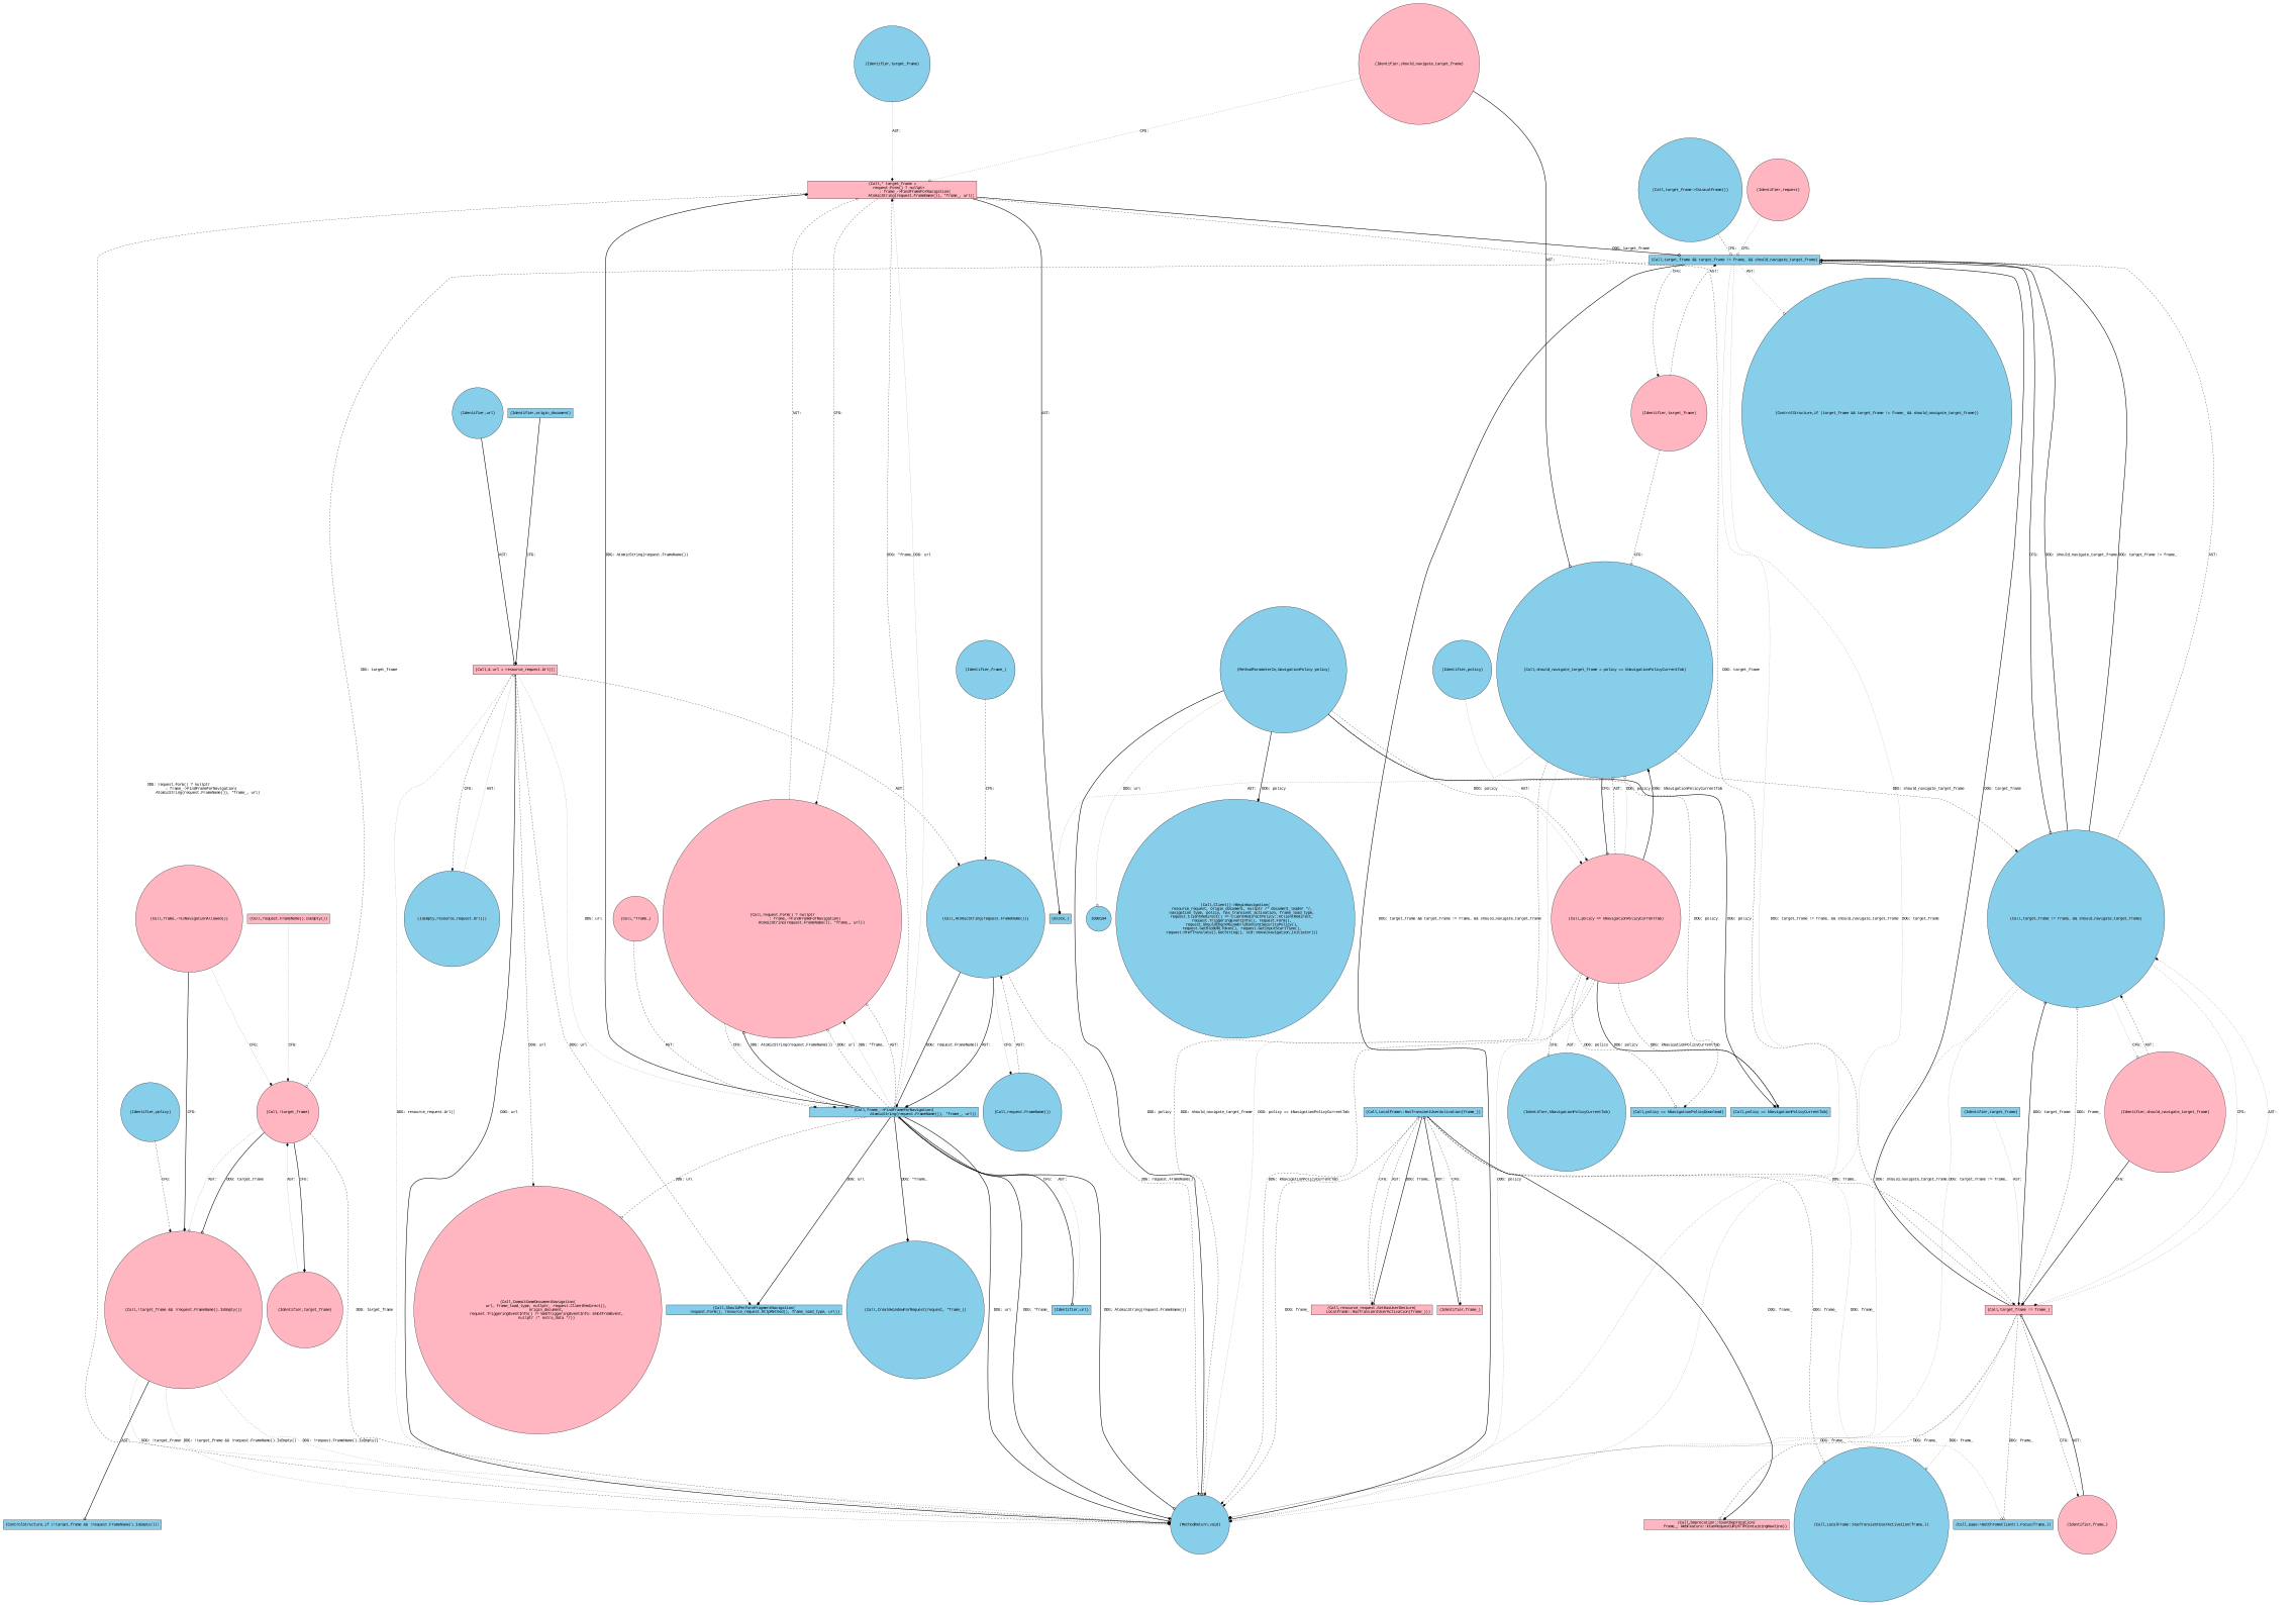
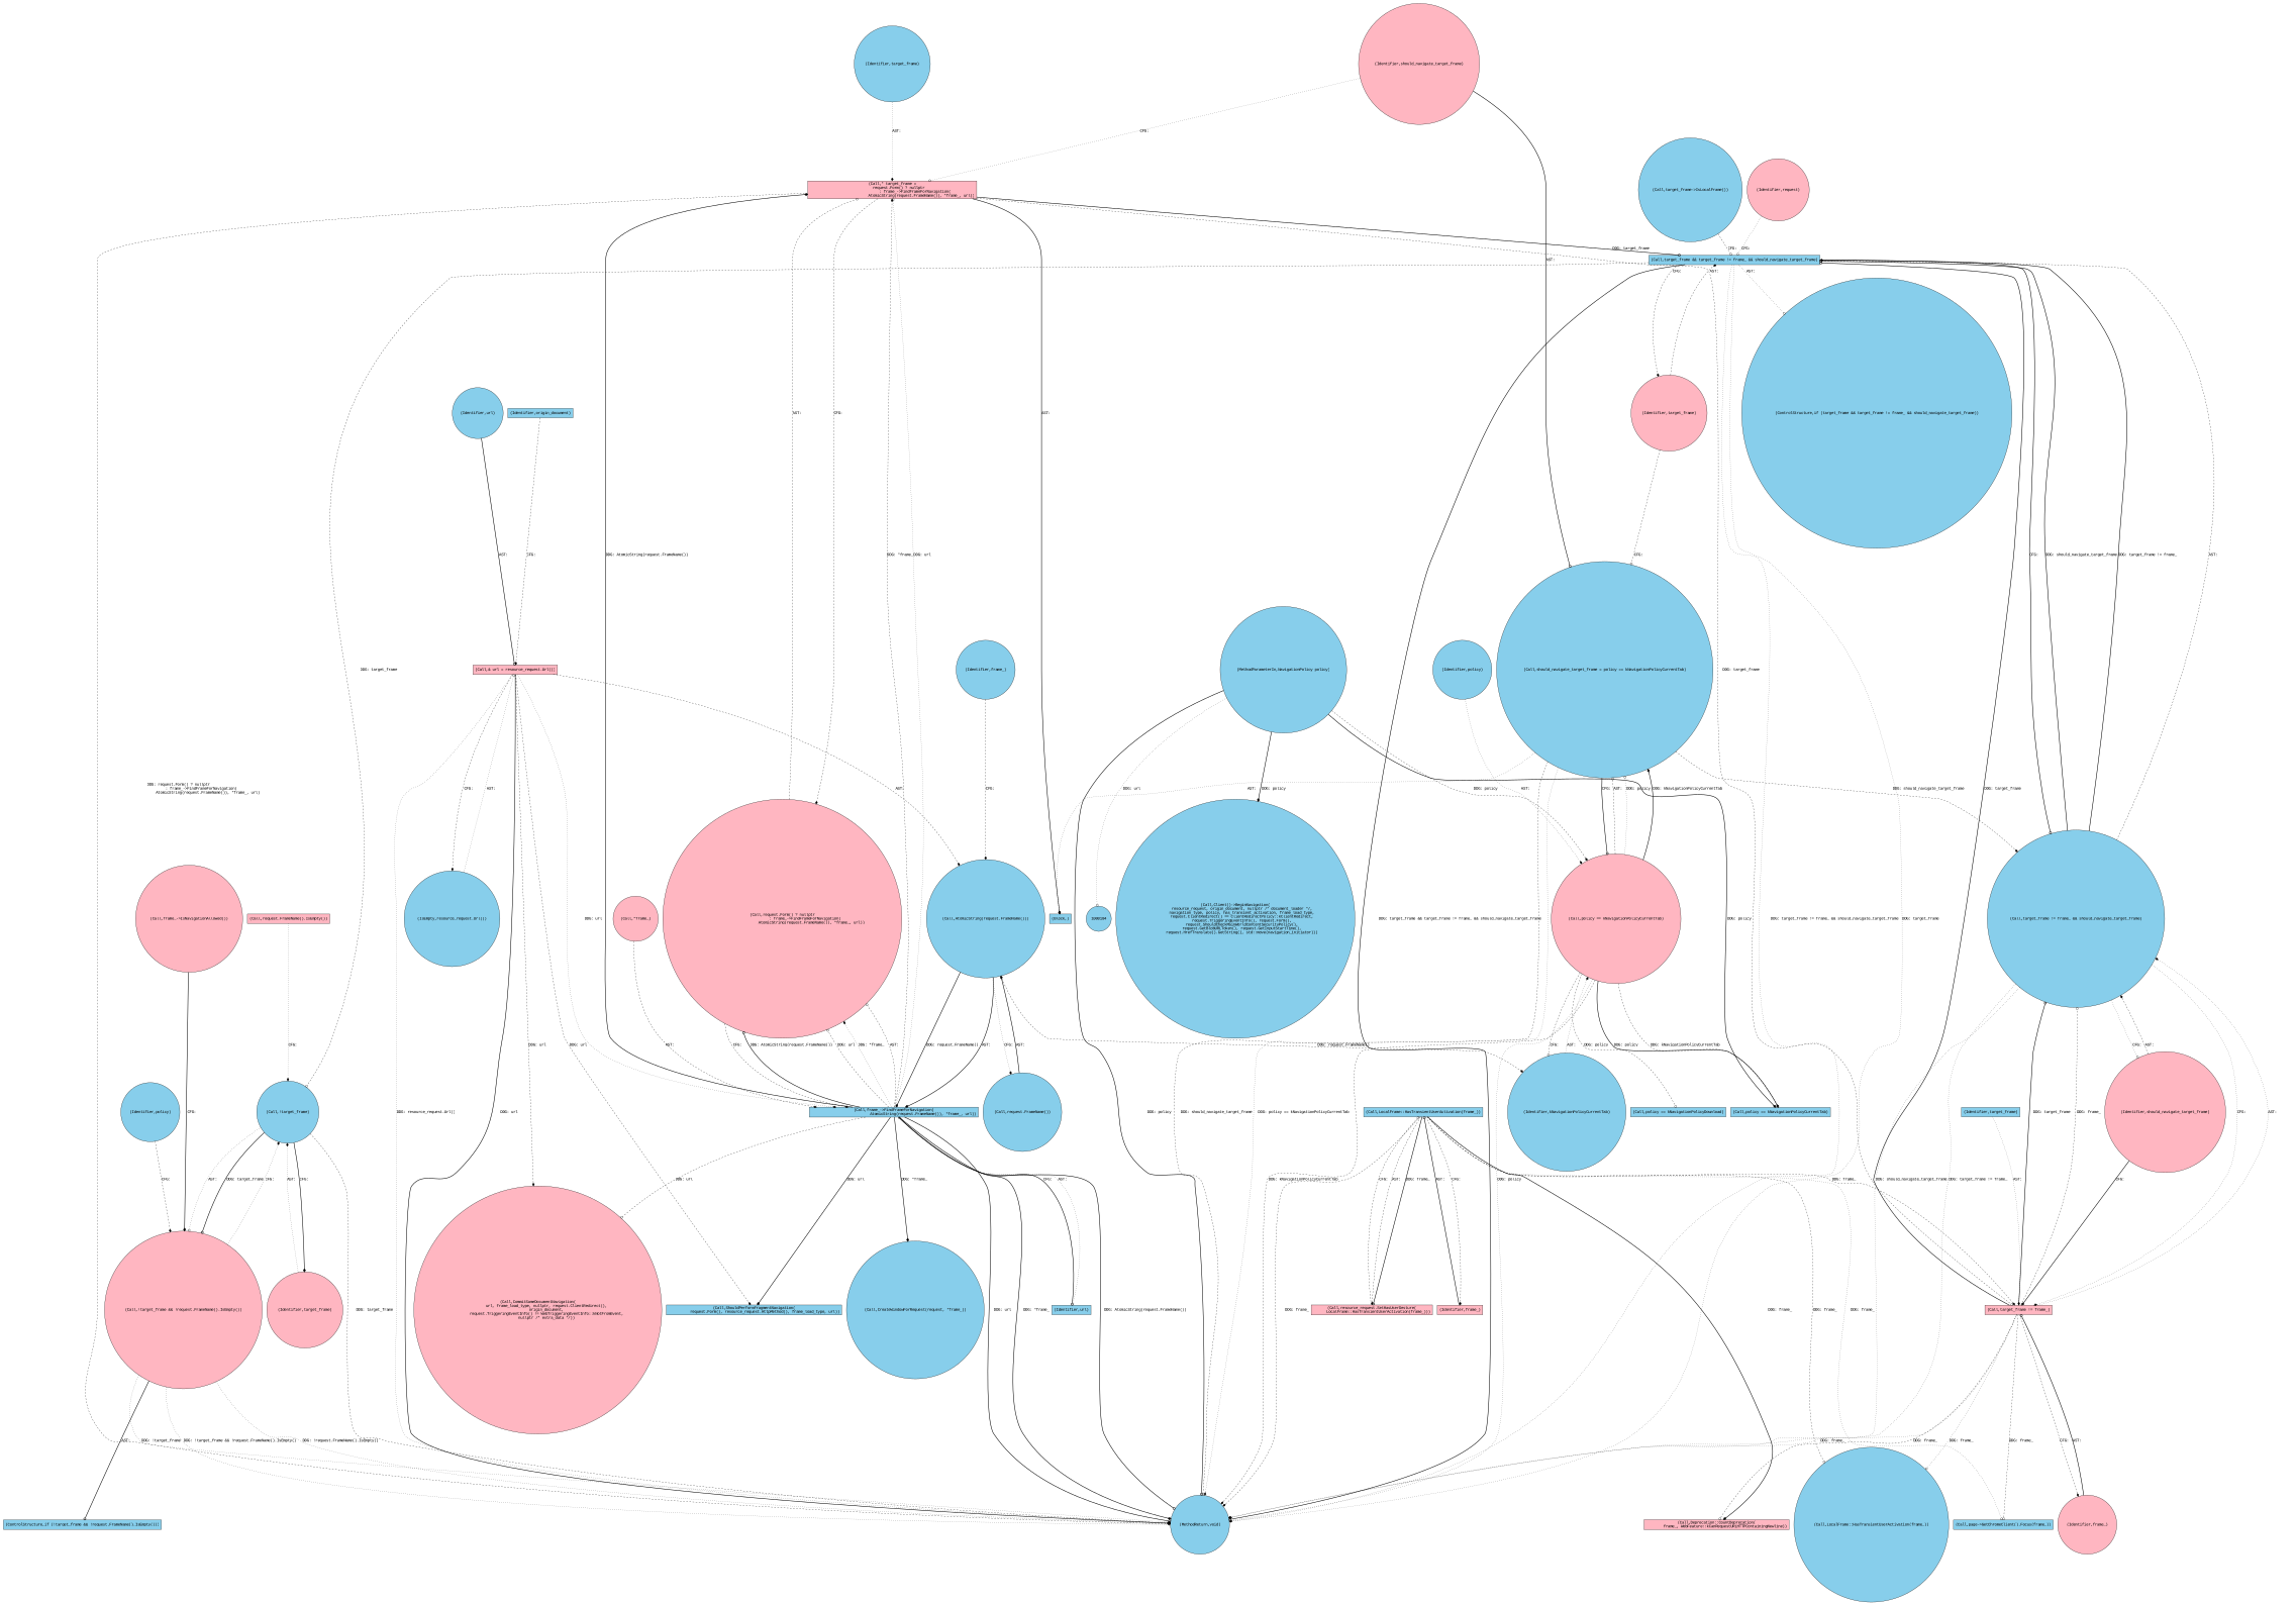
  digraph {
    fontname="Liberation Mono"
    node [fillcolor=skyblue fontname="Liberation Mono" shape=circle style=filled]
    edge [arrowhead=diamond fontname="Liberation Mono" style=dashed]
    n1 [label="(Call,target_frame && target_frame != frame_ && should_navigate_target_frame)" shape=box]
    n2 [label="(Call,target_frame != frame_ && should_navigate_target_frame)"]
-   n3 [fillcolor=lightpink label="(Call,!target_frame)"]
+   n3 [label="(Call,!target_frame)"]
    n4 [label="(ControlStructure,if (target_frame && target_frame != frame_ && should_navigate_target_frame))"]
    n5 [label="(MethodReturn,void)"]
    n6 [fillcolor=lightpink label="(Identifier,target_frame)"]
    n7 [fillcolor=lightpink label="(Call,target_frame != frame_)" shape=box]
    n8 [fillcolor=lightpink label="(Identifier,should_navigate_target_frame)"]
    n9 [fillcolor=lightpink label="(Call,!target_frame && !request.FrameName().IsEmpty())"]
    n10 [fillcolor=lightpink label="(Identifier,target_frame)"]
    n11 [label="(Call,should_navigate_target_frame = policy == kNavigationPolicyCurrentTab)"]
    n12 [fillcolor=lightpink label="(Call,* target_frame =\n      request.Form() ? nullptr\n                     : frame_->FindFrameForNavigation(\n                           AtomicString(request.FrameName()), *frame_, url))" shape=box]
    n13 [label="(Block,)" shape=box]
    n14 [fillcolor=lightpink label="(Call,request.Form() ? nullptr\n                     : frame_->FindFrameForNavigation(\n                           AtomicString(request.FrameName()), *frame_, url))"]
    n15 [fillcolor=lightpink label="(Identifier,frame_)"]
    n16 [label="(Call,page->GetChromeClient().Focus(frame_))" shape=box]
    n17 [fillcolor=lightpink label="(Call,Deprecation::CountDeprecation(\n        frame_, WebFeature::kCanRequestURLHTTPContainingNewline))" shape=box]
    n18 [label="(Call,LocalFrame::HasTransientUserActivation(frame_))"]
    n19 [label="(Call,frame_->FindFrameForNavigation(\n                           AtomicString(request.FrameName()), *frame_, url))" shape=box]
    n20 [label="(Call,ShouldPerformFragmentNavigation(\n          request.Form(), resource_request.HttpMethod(), frame_load_type, url))" shape=box]
    n21 [label="(Identifier,url)" shape=box]
    n22 [fillcolor=lightpink label="(Call,CommitSameDocumentNavigation(\n        url, frame_load_type, nullptr, request.ClientRedirect(),\n        origin_document,\n        request.TriggeringEventInfo() != WebTriggeringEventInfo::kNotFromEvent,\n        nullptr /* extra_data */))"]
    n23 [label="(Call,CreateWindowForRequest(request, *frame_))"]
    n24 [label="(Call,AtomicString(request.FrameName()))"]
    n25 [label="(Call,request.FrameName())"]
    n26 [fillcolor=lightpink label="(Call,& url = resource_request.Url())" shape=box]
    n27 [label="(IsEmpty,resource_request.Url())"]
    n28 [label="(Call,LocalFrame::HasTransientUserActivation(frame_))" shape=box]
    n29 [fillcolor=lightpink label="(Call,resource_request.SetHasUserGesture(\n      LocalFrame::HasTransientUserActivation(frame_)))" shape=box]
    n30 [fillcolor=lightpink label="(Identifier,frame_)" shape=box]
    n31 [fillcolor=lightpink label="(Call,policy == kNavigationPolicyCurrentTab)"]
    n32 [label="(Call,policy == kNavigationPolicyDownload)" shape=box]
    n33 [label="(Call,policy == kNavigationPolicyCurrentTab)" shape=box]
    n34 [label="(Identifier,kNavigationPolicyCurrentTab)"]
    n35 [label="(MethodParameterIn,NavigationPolicy policy)"]
    n36 [label="(Call,Client()->BeginNavigation(\n      resource_request, origin_document, nullptr /* document_loader */,\n      navigation_type, policy, has_transient_activation, frame_load_type,\n      request.ClientRedirect() == ClientRedirectPolicy::kClientRedirect,\n      request.TriggeringEventInfo(), request.Form(),\n      request.ShouldCheckMainWorldContentSecurityPolicy(),\n      request.GetBlobURLToken(), request.GetInputStartTime(),\n      request.HrefTranslate().GetString(), std::move(navigation_initiator)))"]
    1000104
    n38 [label="(ControlStructure,if (!target_frame && !request.FrameName().IsEmpty()))" shape=box]
    n39 [fillcolor=lightpink label="(Identifier,request)"]
    n40 [label="(Call,target_frame->IsLocalFrame())"]
    n41 [label="(Identifier,policy)"]
    n42 [label="(Identifier,target_frame)"]
    n43 [fillcolor=lightpink label="(Call,*frame_)"]
    n44 [label="(Identifier,policy)"]
    n45 [label="(Identifier,origin_document)" shape=box]
    n46 [fillcolor=lightpink label="(Call,frame_->IsNavigationAllowed())"]
    n47 [label="(Identifier,frame_)"]
    n48 [fillcolor=lightpink label="(Identifier,should_navigate_target_frame)"]
    n49 [label="(Identifier,target_frame)" shape=box]
    n50 [label="(Identifier,url)"]
    n51 [fillcolor=lightpink label="(Call,request.FrameName().IsEmpty())" shape=box]
    n1 -> n2 [arrowhead=odot label="CFG: " style=bold]
    n1 -> n3 [arrowhead=odot label="DDG: target_frame"]
    n1 -> n4 [arrowhead=odot label="AST: " style=dotted]
    n1 -> n5 [arrowhead=odot label="DDG: target_frame && target_frame != frame_ && should_navigate_target_frame" style=bold]
    n1 -> n5 [arrowhead=odot label="DDG: target_frame != frame_ && should_navigate_target_frame" style=dotted]
    n1 -> n5 [label="DDG: target_frame" style=dotted]
    n1 -> n6 [label="CFG: "]
    n2 -> n1 [arrowhead=odot label="AST: "]
    n2 -> n1 [label="DDG: target_frame != frame_" style=bold]
    n2 -> n1 [arrowhead=odot label="DDG: should_navigate_target_frame" style=bold]
    n2 -> n5 [label="DDG: target_frame != frame_" style=dotted]
    n2 -> n5 [arrowhead=odot label="DDG: should_navigate_target_frame" style=dotted]
    n2 -> n7 [label="CFG: " style=dotted]
    n2 -> n8 [arrowhead=odot label="CFG: " style=dotted]
    n3 -> n5 [label="DDG: target_frame"]
    n3 -> n9 [arrowhead=odot label="AST: " style=dotted]
    n3 -> n9 [arrowhead=odot label="DDG: target_frame" style=bold]
    n3 -> n10 [label="CFG: " style=bold]
    n6 -> n1 [label="AST: "]
    n6 -> n11 [arrowhead=odot label="CFG: "]
    n7 -> n1 [arrowhead=odot label="DDG: target_frame" style=bold]
    n7 -> n2 [label="AST: " style=dotted]
    n7 -> n2 [arrowhead=odot label="DDG: target_frame" style=bold]
    n7 -> n2 [arrowhead=odot label="DDG: frame_"]
    n7 -> n5 [label="DDG: frame_" style=dotted]
    n7 -> n15 [label="CFG: "]
    n7 -> n16 [arrowhead=odot label="DDG: frame_"]
    n7 -> n17 [arrowhead=odot label="DDG: frame_"]
    n7 -> n18 [arrowhead=odot label="DDG: frame_" style=dotted]
    n8 -> n2 [label="AST: "]
    n8 -> n7 [label="CFG: " style=bold]
-   n46 -> n3 [label="CFG: " style=dotted]
+   n9 -> n3 [label="CFG: " style=dotted]
    n9 -> n5 [arrowhead=odot label="DDG: !target_frame && !request.FrameName().IsEmpty()" style=dotted]
    n9 -> n5 [label="DDG: !request.FrameName().IsEmpty()" style=dotted]
    n9 -> n5 [label="DDG: !target_frame" style=dotted]
    n9 -> n38 [arrowhead=odot label="AST: " style=bold]
    n10 -> n3 [label="AST: " style=dotted]
    n11 -> n2 [label="DDG: should_navigate_target_frame"]
    n11 -> n5 [arrowhead=odot label="DDG: should_navigate_target_frame"]
    n11 -> n5 [label="DDG: policy == kNavigationPolicyCurrentTab" style=dotted]
    n11 -> n13 [label="AST: " style=dotted]
    n11 -> n31 [arrowhead=odot label="CFG: " style=bold]
    n12 -> n1 [arrowhead=odot label="DDG: target_frame" style=bold]
    n12 -> n5 [label="DDG: request.Form() ? nullptr\n                     : frame_->FindFrameForNavigation(\n                           AtomicString(request.FrameName()), *frame_, url)"]
    n12 -> n7 [arrowhead=odot label="DDG: target_frame"]
    n12 -> n13 [label="AST: " style=bold]
    n12 -> n14 [label="CFG: "]
    n14 -> n12 [arrowhead=odot label="AST: "]
    n14 -> n19 [label="CFG: "]
    n15 -> n7 [arrowhead=odot label="AST: " style=bold]
    n19 -> n5 [label="DDG: *frame_" style=bold]
    n19 -> n5 [arrowhead=odot label="DDG: AtomicString(request.FrameName())" style=bold]
    n19 -> n5 [arrowhead=odot label="DDG: url" style=bold]
    n19 -> n12 [label="DDG: AtomicString(request.FrameName())" style=bold]
    n19 -> n12 [label="DDG: *frame_"]
    n19 -> n12 [arrowhead=odot label="DDG: url" style=dotted]
    n19 -> n14 [arrowhead=odot label="AST: "]
    n19 -> n14 [arrowhead=odot label="DDG: AtomicString(request.FrameName())" style=bold]
    n19 -> n14 [label="DDG: *frame_" style=dotted]
    n19 -> n14 [arrowhead=odot label="DDG: url"]
    n19 -> n20 [label="DDG: url" style=bold]
    n19 -> n21 [arrowhead=odot label="CFG: " style=bold]
    n19 -> n22 [arrowhead=odot label="DDG: url"]
    n19 -> n23 [label="DDG: *frame_" style=bold]
    n21 -> n19 [arrowhead=odot label="AST: " style=dotted]
-   n24 -> n5 [label="DDG: request.FrameName()"]
+   n24 -> n34 [label="DDG: request.FrameName()"]
    n24 -> n19 [label="AST: " style=bold]
    n24 -> n19 [label="DDG: request.FrameName()" style=bold]
    n24 -> n25 [label="CFG: " style=dotted]
-   n25 -> n24 [label="AST: "]
+   n25 -> n24 [label="AST: " style=bold]
    n26 -> n5 [arrowhead=odot label="DDG: url" style=bold]
    n26 -> n5 [label="DDG: resource_request.Url()" style=dotted]
    n26 -> n19 [label="DDG: url" style=dotted]
    n26 -> n20 [label="DDG: url"]
    n26 -> n22 [label="DDG: url"]
    n26 -> n24 [label="AST: "]
    n26 -> n27 [label="CFG: "]
    n27 -> n26 [arrowhead=odot label="AST: " style=dotted]
    n28 -> n5 [label="DDG: frame_"]
    n28 -> n7 [label="DDG: frame_"]
    n28 -> n16 [arrowhead=odot label="DDG: frame_" style=dotted]
    n28 -> n17 [label="DDG: frame_" style=bold]
    n28 -> n18 [arrowhead=odot label="DDG: frame_"]
    n28 -> n29 [label="AST: "]
    n28 -> n29 [arrowhead=odot label="DDG: frame_" style=bold]
    n28 -> n30 [label="CFG: "]
    n29 -> n28 [arrowhead=odot label="CFG: "]
    n30 -> n28 [arrowhead=odot label="AST: " style=bold]
    n31 -> n5 [arrowhead=odot label="DDG: policy" style=dotted]
    n31 -> n5 [label="DDG: kNavigationPolicyCurrentTab"]
    n31 -> n11 [arrowhead=odot label="AST: "]
    n31 -> n11 [arrowhead=odot label="DDG: policy" style=dotted]
    n31 -> n11 [label="DDG: kNavigationPolicyCurrentTab" style=bold]
    n31 -> n32 [arrowhead=odot label="DDG: policy"]
    n31 -> n33 [label="DDG: policy" style=bold]
    n31 -> n33 [arrowhead=odot label="DDG: kNavigationPolicyCurrentTab"]
    n31 -> n34 [arrowhead=odot label="CFG: "]
    n34 -> n31 [label="AST: " style=dotted]
    n35 -> n5 [arrowhead=odot label="DDG: policy" style=bold]
    n35 -> n31 [label="DDG: policy"]
-   n35 -> n32 [label="DDG: policy"]
    n35 -> n33 [label="DDG: policy" style=bold]
    n35 -> n36 [label="DDG: policy" style=bold]
    n35 -> 1000104 [arrowhead=odot label="DDG: url" style=dotted]
    n39 -> n1 [arrowhead=odot label="CFG: " style=dotted]
    n40 -> n1 [arrowhead=odot label="CFG: "]
    n41 -> n9 [label="CFG: "]
    n42 -> n12 [label="AST: " style=dotted]
    n43 -> n19 [label="AST: "]
    n44 -> n31 [label="AST: " style=dotted]
-   n45 -> n26 [label="CFG: " style=bold]
+   n45 -> n26 [label="CFG: "]
    n46 -> n9 [label="CFG: " style=bold]
    n47 -> n24 [label="CFG: "]
    n48 -> n11 [arrowhead=odot label="AST: " style=bold]
    n48 -> n12 [arrowhead=odot label="CFG: " style=dotted]
    n49 -> n7 [label="AST: " style=dotted]
    n50 -> n26 [arrowhead=odot label="AST: " style=bold]
    n51 -> n3 [label="CFG: " style=dotted]
  }
